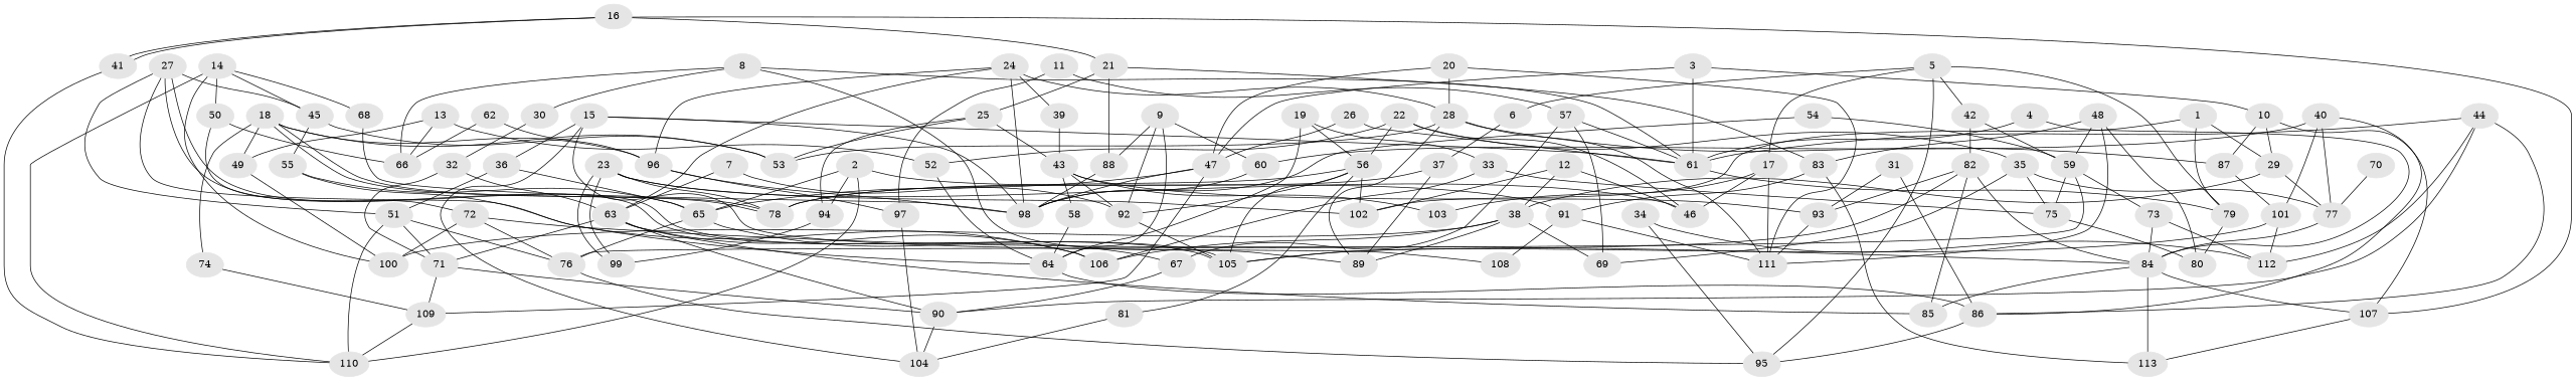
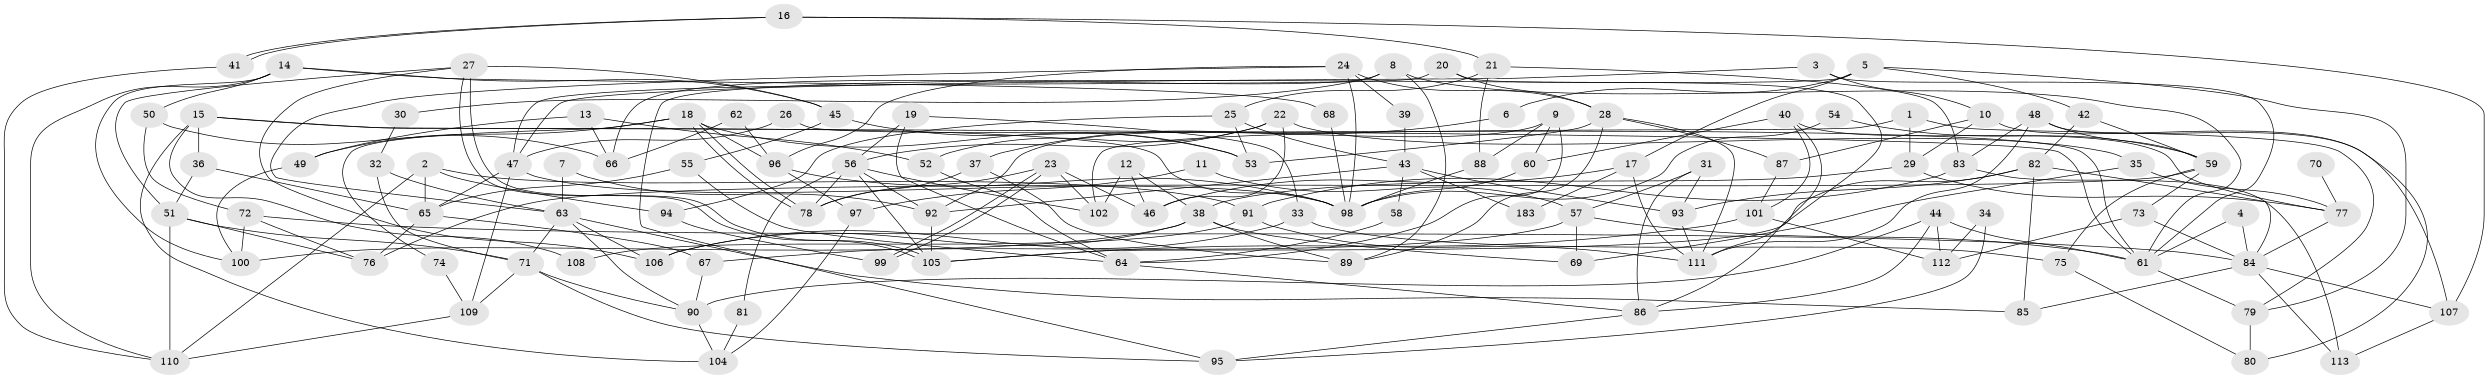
  graph {
    node [color=gray90 style=filled]
    1
    29
    79
    102
    38
    77
    80
    2
    65
    91
    94
    110
    51
    71
    76
    67
    108
    111
    99
    3
    10
    47
    61
    87
    107
    98
    109
    4
    84
    85
    113
    5
    6
    17
    42
    95
    37
    46
-   103
+   103 [label=183]
    59
    82
    89
    78
    7
    63
    92
    106
    90
    105
    8
    30
    66
    32
    9
    60
    64
    88
    86
    101
    11
    57
    97
    69
    104
    12
    100
    13
    49
    52
    14
    45
    50
    68
    53
    55
    72
    15
    36
    16
    21
    41
    25
    83
    18
    74
    96
    19
    33
    56
    75
    81
    20
    28
    43
    22
    35
    23
    24
    39
    93
    58
    26
    27
    31
    34
    112
    40
    73
    44
    48
    54
    62
    70
    1 -- 29
    1 -- 79
    1 -- 102
    29 -- 38
    29 -- 77
    79 -- 80
    38 -- 89
    38 -- 106
    38 -- 69
    38 -- 100
    77 -- 84
    2 -- 65
    2 -- 91
    2 -- 94
    2 -- 110
    65 -- 76
    65 -- 67
    91 -- 108
    91 -- 111
    94 -- 99
    51 -- 110
    51 -- 71
    51 -- 76
    71 -- 109
-   76 -- 95
+   71 -- 95
    71 -- 90
    67 -- 90
    3 -- 10
    3 -- 47
    3 -- 61
    10 -- 29
    10 -- 87
    10 -- 107
    47 -- 65
    47 -- 98
    47 -- 109
    61 -- 79
    87 -- 101
    107 -- 113
    109 -- 110
    4 -- 61
    4 -- 84
    84 -- 107
    84 -- 85
    84 -- 113
    5 -- 79
    5 -- 6
    5 -- 17
    5 -- 42
    5 -- 95
    6 -- 37
    17 -- 111
    17 -- 46
    17 -- 103
    42 -- 59
    42 -- 82
    37 -- 89
    37 -- 78
    59 -- 76
    59 -- 75
    59 -- 73
    82 -- 84
    82 -- 85
    82 -- 105
    82 -- 93
    7 -- 63
    7 -- 92
    63 -- 71
    63 -- 85
    63 -- 106
    63 -- 90
    92 -- 105
    90 -- 104
    8 -- 61
    8 -- 89
    8 -- 30
    8 -- 66
    30 -- 32
    32 -- 71
    32 -- 63
    9 -- 92
    9 -- 60
    9 -- 64
    9 -- 88
    60 -- 98
    64 -- 86
    88 -- 98
    86 -- 95
    101 -- 105
    101 -- 112
    11 -- 57
    11 -- 97
    57 -- 67
    57 -- 61
    57 -- 69
    97 -- 104
    12 -- 102
    12 -- 38
    12 -- 46
    13 -- 66
    13 -- 49
    13 -- 52
    49 -- 100
    52 -- 64
    14 -- 110
    14 -- 100
    14 -- 45
    14 -- 50
    14 -- 68
    45 -- 53
    45 -- 55
    50 -- 66
    50 -- 72
    68 -- 98
    55 -- 65
    55 -- 64
    72 -- 76
    72 -- 84
    72 -- 100
    15 -- 108
    15 -- 61
    15 -- 98
    15 -- 104
    15 -- 36
    36 -- 65
    36 -- 51
    16 -- 107
    16 -- 21
    16 -- 41
    16 -- 41
    21 -- 88
    21 -- 25
    21 -- 83
    41 -- 110
    25 -- 94
    25 -- 53
    25 -- 43
    83 -- 91
    83 -- 113
    18 -- 78
    18 -- 78
    18 -- 49
    18 -- 53
    18 -- 74
    18 -- 96
    74 -- 109
    96 -- 98
    96 -- 97
    19 -- 64
    19 -- 33
    19 -- 56
    33 -- 106
    33 -- 75
    56 -- 102
    56 -- 78
    56 -- 92
    56 -- 105
    56 -- 81
    75 -- 80
    81 -- 104
    20 -- 111
    20 -- 47
    20 -- 28
    28 -- 111
    28 -- 87
    28 -- 89
    28 -- 53
    43 -- 103
    43 -- 92
    43 -- 93
    43 -- 58
    22 -- 46
    22 -- 52
    22 -- 56
    22 -- 35
    35 -- 77
    35 -- 69
-   35 -- 75
    23 -- 102
    23 -- 99
    23 -- 99
    23 -- 46
    23 -- 78
    24 -- 98
    24 -- 63
    24 -- 96
    24 -- 28
    24 -- 39
    39 -- 43
    93 -- 111
    58 -- 64
    26 -- 47
    26 -- 61
    27 -- 51
    27 -- 106
    27 -- 105
    27 -- 105
    27 -- 45
    31 -- 86
+   31 -- 57
    31 -- 93
    34 -- 95
    34 -- 112
    40 -- 77
    40 -- 60
    40 -- 86
    40 -- 101
    73 -- 84
    73 -- 112
    44 -- 61
    44 -- 90
    44 -- 86
    44 -- 112
    48 -- 80
    48 -- 111
    48 -- 59
    48 -- 83
    54 -- 98
    54 -- 59
    62 -- 66
    62 -- 96
    70 -- 77
  }
